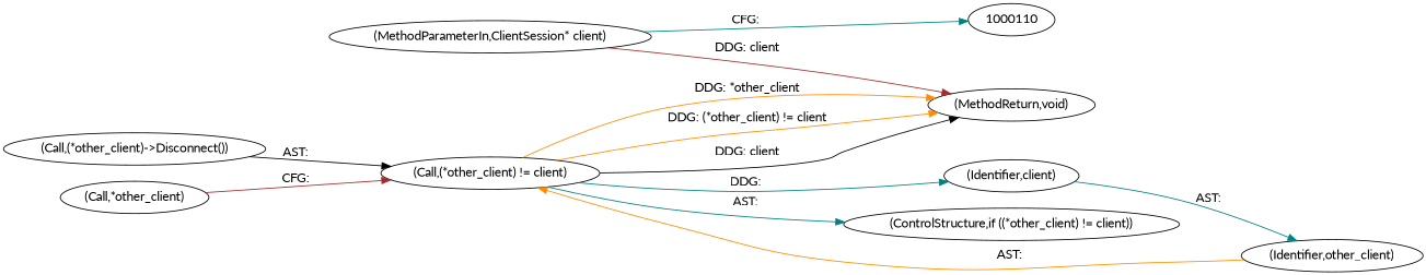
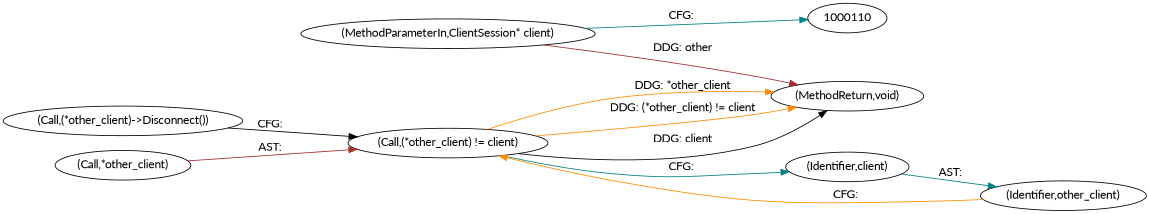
  digraph {
    fontname=Lato
    rankdir=LR
    node [fontname=Lato]
    edge [color=teal fontname=Lato]
    n1 [label="(MethodParameterIn,ClientSession* client)"]
    n2 [label="(MethodReturn,void)"]
    1000110
    n4 [label="(Call,(*other_client) != client)"]
    n5 [label="(Identifier,client)"]
-   n6 [label="(ControlStructure,if ((*other_client) != client))"]
    n7 [label="(Identifier,other_client)"]
    n8 [label="(Call,(*other_client)->Disconnect())"]
    n9 [label="(Call,*other_client)"]
-   n1 -> n2 [color=brown label="DDG: client"]
+   n1 -> n2 [color=brown label="DDG: other"]
    n1 -> 1000110 [label="CFG: "]
    n4 -> n2 [color=darkorange label="DDG: *other_client"]
    n4 -> n2 [color=darkorange label="DDG: (*other_client) != client"]
    n4 -> n2 [color=black label="DDG: client"]
-   n4 -> n5 [label="DDG: "]
-   n4 -> n6 [label="AST: "]
+   n4 -> n5 [label="CFG: "]
    n5 -> n7 [label="AST: "]
-   n7 -> n4 [color=darkorange label="AST: "]
-   n8 -> n4 [color=black label="AST: "]
-   n9 -> n4 [color=brown label="CFG: "]
+   n7 -> n4 [color=darkorange label="CFG: "]
+   n8 -> n4 [color=black label="CFG: "]
+   n9 -> n4 [color=brown label="AST: "]
  }
